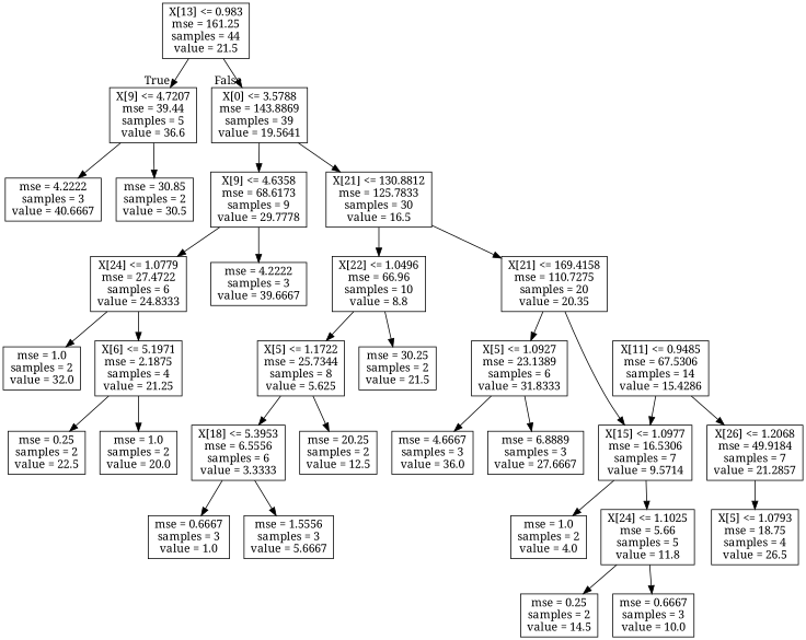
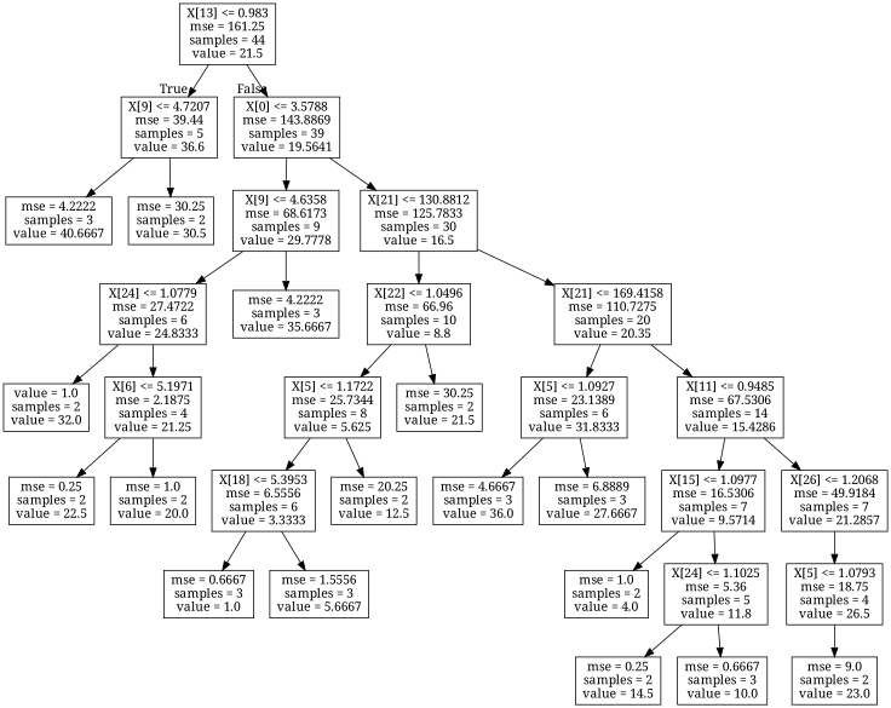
  digraph {
    fontname="Noto Serif"
    node [fontname="Noto Serif" shape=box]
    edge [fontname="Noto Serif"]
    n1 [label="X[13] <= 0.983\nmse = 161.25\nsamples = 44\nvalue = 21.5"]
    n2 [label="X[9] <= 4.7207\nmse = 39.44\nsamples = 5\nvalue = 36.6"]
    n3 [label="X[0] <= 3.5788\nmse = 143.8869\nsamples = 39\nvalue = 19.5641"]
    n4 [label="mse = 4.2222\nsamples = 3\nvalue = 40.6667"]
-   n5 [label="mse = 30.85\nsamples = 2\nvalue = 30.5"]
+   n5 [label="mse = 30.25\nsamples = 2\nvalue = 30.5"]
    n6 [label="X[9] <= 4.6358\nmse = 68.6173\nsamples = 9\nvalue = 29.7778"]
    n7 [label="X[21] <= 130.8812\nmse = 125.7833\nsamples = 30\nvalue = 16.5"]
    n8 [label="X[24] <= 1.0779\nmse = 27.4722\nsamples = 6\nvalue = 24.8333"]
-   n9 [label="mse = 4.2222\nsamples = 3\nvalue = 39.6667"]
+   n9 [label="mse = 4.2222\nsamples = 3\nvalue = 35.6667"]
    n10 [label="X[22] <= 1.0496\nmse = 66.96\nsamples = 10\nvalue = 8.8"]
    n11 [label="X[21] <= 169.4158\nmse = 110.7275\nsamples = 20\nvalue = 20.35"]
-   n12 [label="mse = 1.0\nsamples = 2\nvalue = 32.0"]
+   n12 [label="value = 1.0\nsamples = 2\nvalue = 32.0"]
    n13 [label="X[6] <= 5.1971\nmse = 2.1875\nsamples = 4\nvalue = 21.25"]
    n14 [label="mse = 0.25\nsamples = 2\nvalue = 22.5"]
    n15 [label="mse = 1.0\nsamples = 2\nvalue = 20.0"]
    n16 [label="X[5] <= 1.1722\nmse = 25.7344\nsamples = 8\nvalue = 5.625"]
    n17 [label="mse = 30.25\nsamples = 2\nvalue = 21.5"]
    n18 [label="X[5] <= 1.0927\nmse = 23.1389\nsamples = 6\nvalue = 31.8333"]
    n19 [label="X[11] <= 0.9485\nmse = 67.5306\nsamples = 14\nvalue = 15.4286"]
    n20 [label="X[18] <= 5.3953\nmse = 6.5556\nsamples = 6\nvalue = 3.3333"]
    n21 [label="mse = 20.25\nsamples = 2\nvalue = 12.5"]
    n22 [label="mse = 0.6667\nsamples = 3\nvalue = 1.0"]
    n23 [label="mse = 1.5556\nsamples = 3\nvalue = 5.6667"]
    n24 [label="mse = 4.6667\nsamples = 3\nvalue = 36.0"]
    n25 [label="mse = 6.8889\nsamples = 3\nvalue = 27.6667"]
    n26 [label="X[15] <= 1.0977\nmse = 16.5306\nsamples = 7\nvalue = 9.5714"]
    n27 [label="X[26] <= 1.2068\nmse = 49.9184\nsamples = 7\nvalue = 21.2857"]
    n28 [label="mse = 1.0\nsamples = 2\nvalue = 4.0"]
-   n29 [label="X[24] <= 1.1025\nmse = 5.66\nsamples = 5\nvalue = 11.8"]
+   n29 [label="X[24] <= 1.1025\nmse = 5.36\nsamples = 5\nvalue = 11.8"]
    n30 [label="X[5] <= 1.0793\nmse = 18.75\nsamples = 4\nvalue = 26.5"]
    n31 [label="mse = 0.25\nsamples = 2\nvalue = 14.5"]
    n32 [label="mse = 0.6667\nsamples = 3\nvalue = 10.0"]
+   n33 [label="mse = 9.0\nsamples = 2\nvalue = 23.0"]
    n1 -> n2 [headlabel=True labelangle=45 labeldistance=2.5]
    n1 -> n3 [headlabel=False labelangle=-45 labeldistance=2.5]
    n2 -> n4
    n2 -> n5
    n3 -> n6
    n3 -> n7
    n6 -> n8
    n6 -> n9
    n7 -> n10
    n7 -> n11
    n8 -> n12
    n8 -> n13
    n10 -> n16
    n10 -> n17
    n11 -> n18
-   n11 -> n26
+   n11 -> n19
    n13 -> n14
    n13 -> n15
    n16 -> n20
    n16 -> n21
    n18 -> n24
    n18 -> n25
    n19 -> n26
    n19 -> n27
    n20 -> n22
    n20 -> n23
    n26 -> n28
    n26 -> n29
    n27 -> n30
    n29 -> n31
    n29 -> n32
+   n30 -> n33
  }
